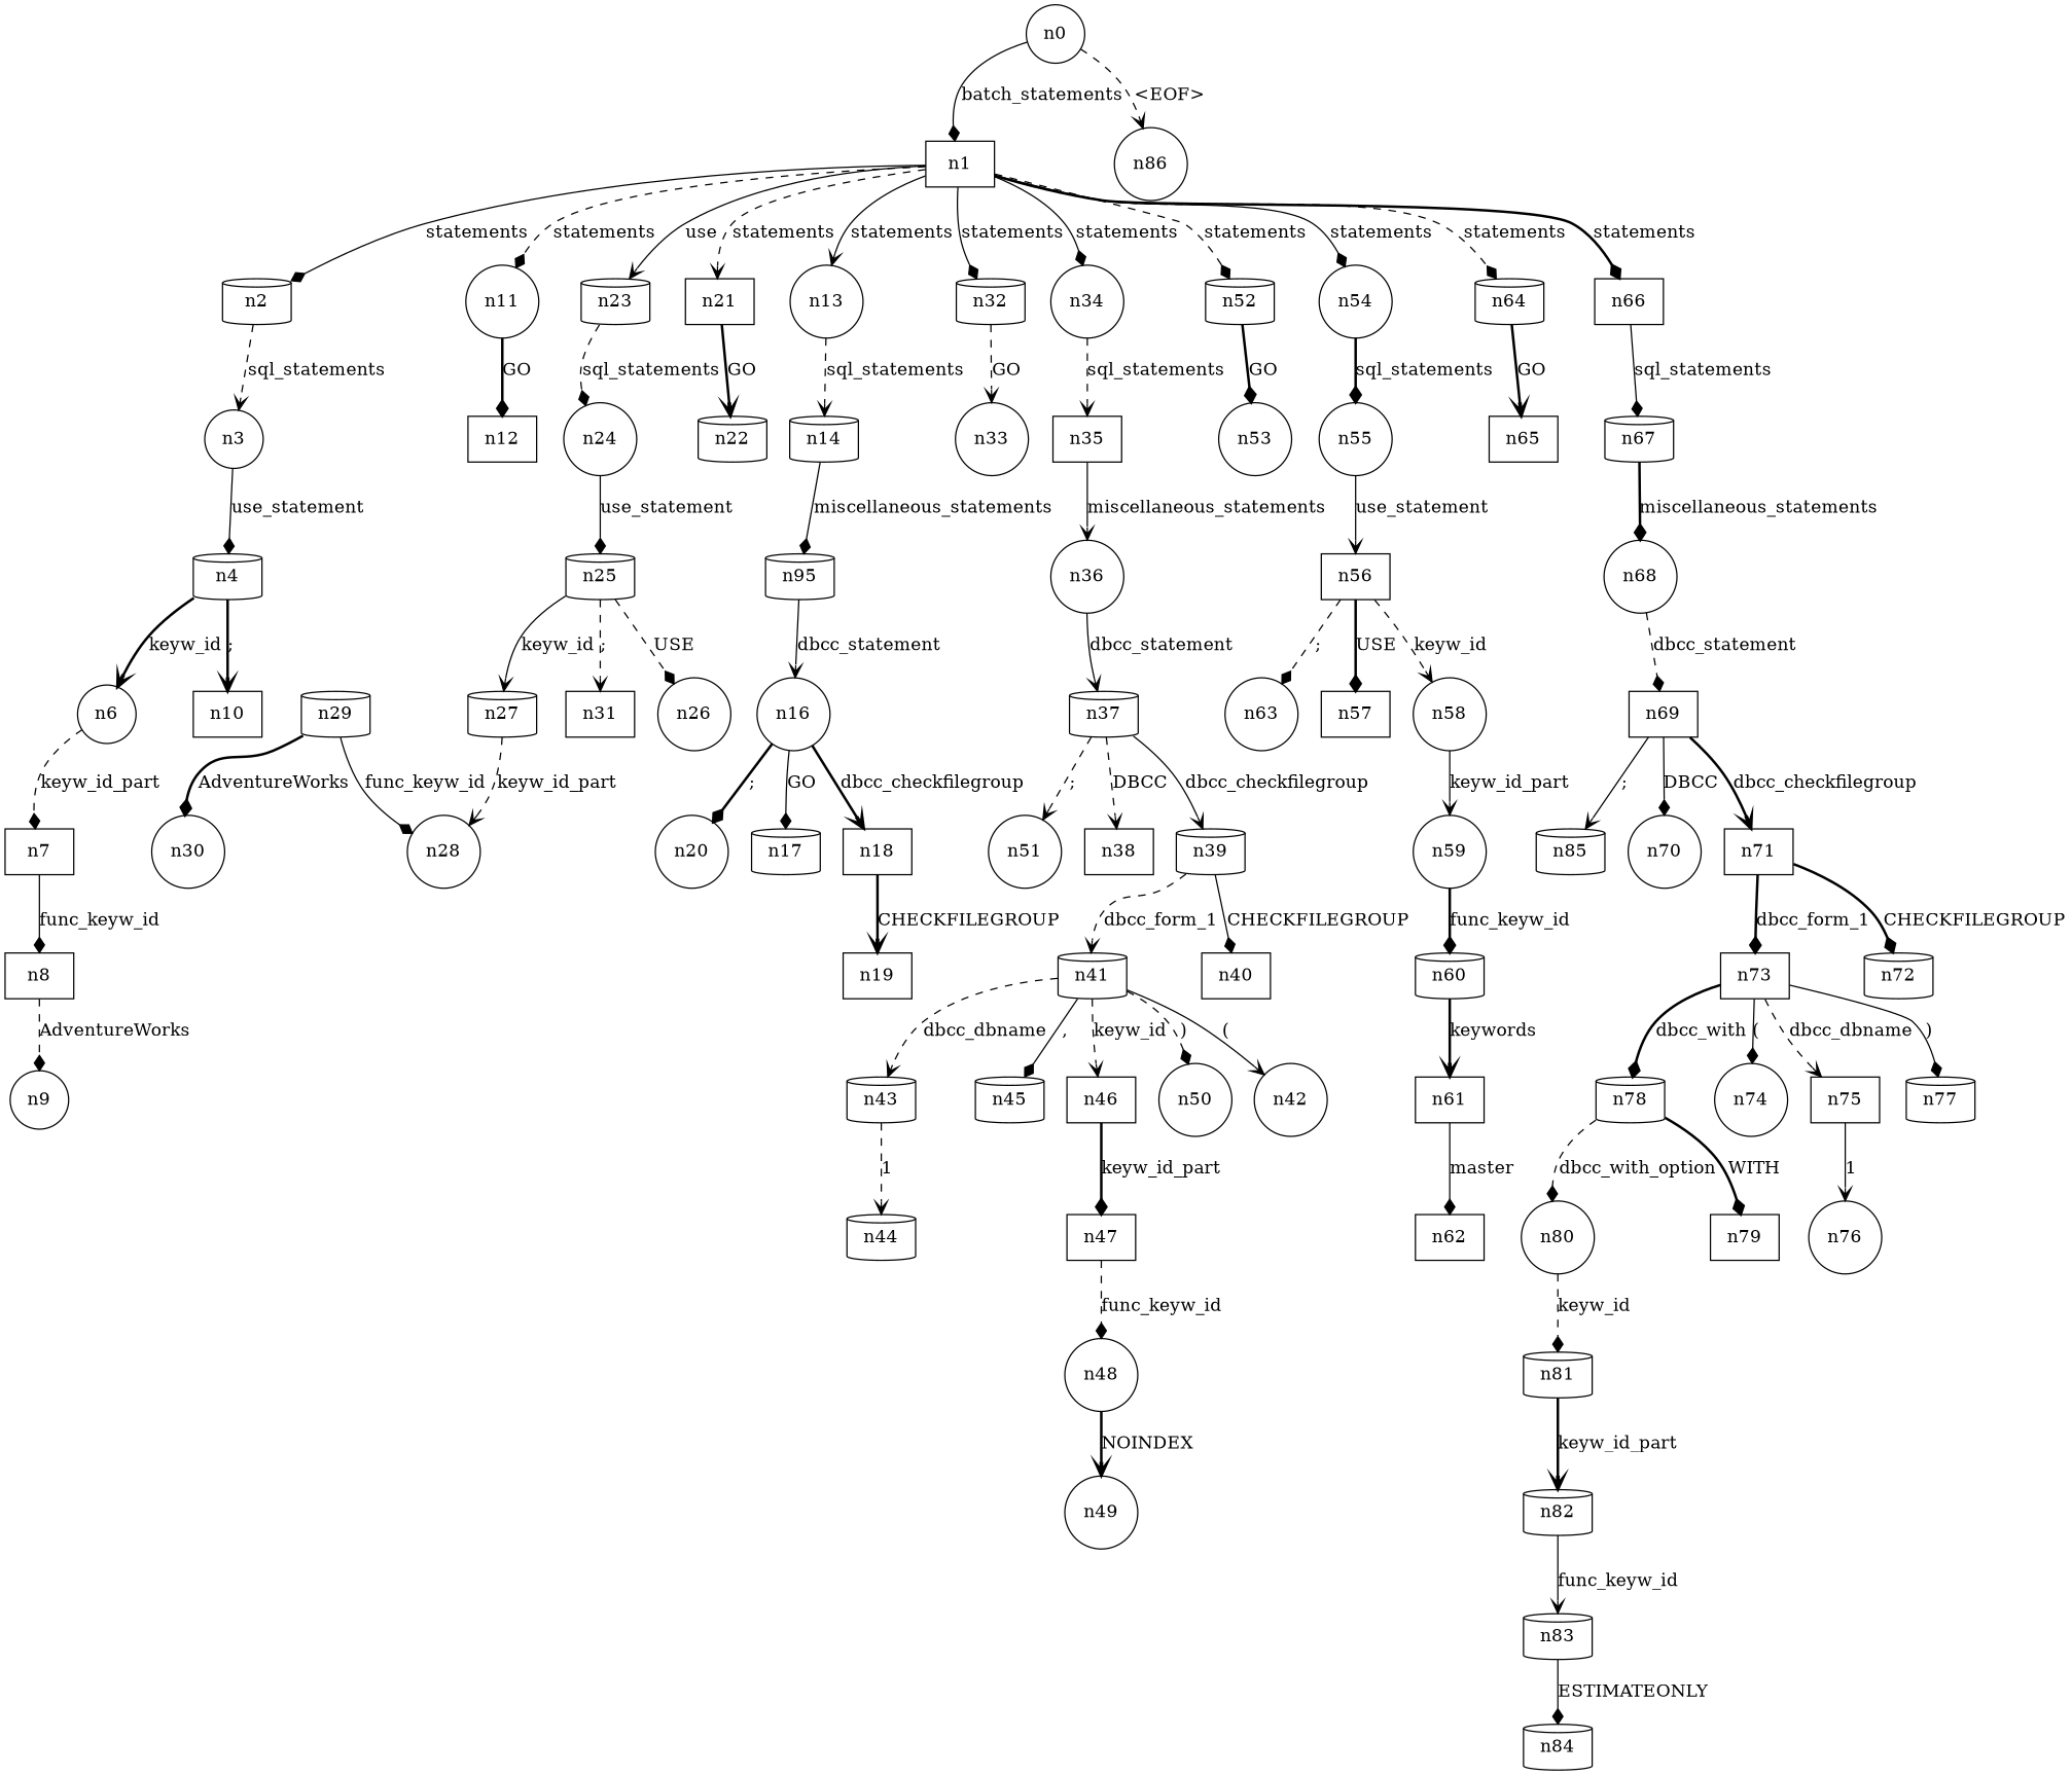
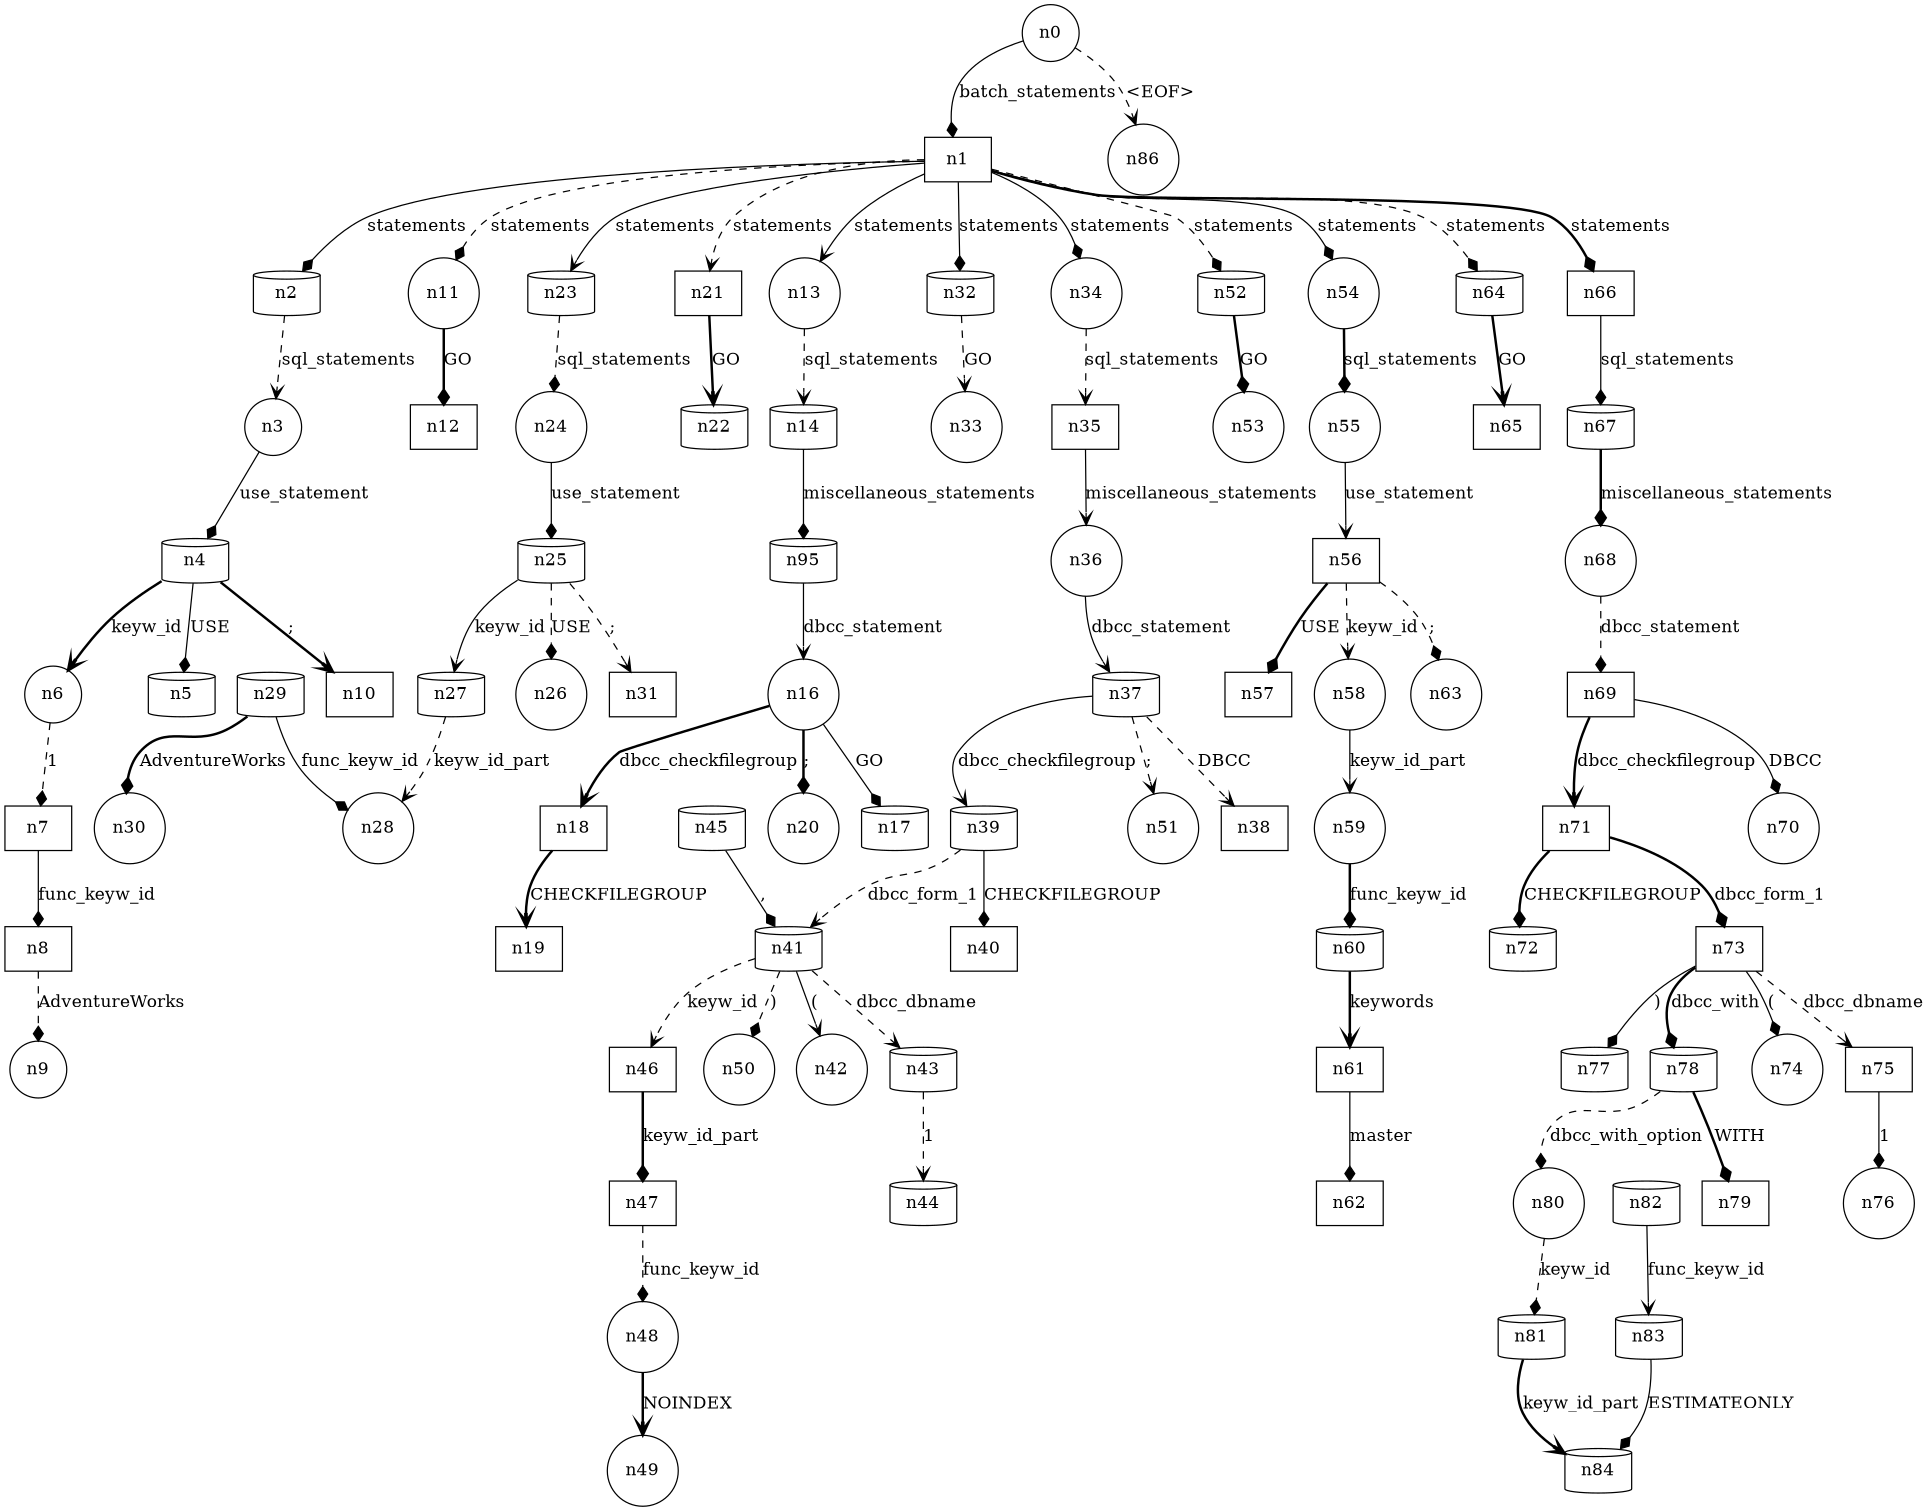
  digraph {
    node [shape=circle]
    edge [arrowhead=diamond style=solid]
    n1 [shape=box]
    n0
    n86
    n2 [shape=cylinder]
    n11
    n13
    n21 [shape=box]
    n23 [shape=cylinder]
    n32 [shape=cylinder]
    n34
    n52 [shape=cylinder]
    n54
    n64 [shape=cylinder]
    n66 [shape=box]
    n3
    n12 [shape=box]
    n14 [shape=cylinder]
    n22 [shape=cylinder]
    n24
    n33
    n35 [shape=box]
    n53
    n55
    n65 [shape=box]
    n67 [shape=cylinder]
    n4 [shape=cylinder]
+   n5 [shape=cylinder]
    n6
    n10 [shape=box]
    n7 [shape=box]
    n8 [shape=box]
    n9
    n15 [label=n95 shape=cylinder]
    n16
    n17 [shape=cylinder]
    n18 [shape=box]
    n20
    n19 [shape=box]
    n25 [shape=cylinder]
    n26
    n27 [shape=cylinder]
    n31 [shape=box]
    n28
    n29 [shape=cylinder]
    n30
    n36
    n37 [shape=cylinder]
    n38 [shape=box]
    n39 [shape=cylinder]
    n51
    n40 [shape=box]
    n41 [shape=cylinder]
    n42
    n43 [shape=cylinder]
    n45 [shape=cylinder]
    n46 [shape=box]
    n50
    n44 [shape=cylinder]
    n47 [shape=box]
    n48
    n49
    n56 [shape=box]
    n57 [shape=box]
    n58
    n63
    n59
    n60 [shape=cylinder]
    n61 [shape=box]
    n62 [shape=box]
    n68
    n69 [shape=box]
    n70
    n71 [shape=box]
-   n85 [shape=cylinder]
    n72 [shape=cylinder]
    n73 [shape=box]
    n74
    n75 [shape=box]
    n77 [shape=cylinder]
    n78 [shape=cylinder]
    n76
    n79 [shape=box]
    n80
    n81 [shape=cylinder]
    n82 [shape=cylinder]
    n83 [shape=cylinder]
    n84 [shape=cylinder]
    n1 -> n2 [label=statements]
    n1 -> n11 [label=statements style=dashed]
    n1 -> n13 [arrowhead=vee label=statements]
    n1 -> n21 [arrowhead=vee label=statements style=dashed]
-   n1 -> n23 [arrowhead=vee label=use]
+   n1 -> n23 [arrowhead=vee label=statements]
    n1 -> n32 [label=statements]
    n1 -> n34 [label=statements]
    n1 -> n52 [label=statements style=dashed]
    n1 -> n54 [label=statements]
    n1 -> n64 [label=statements style=dashed]
    n1 -> n66 [label=statements style=bold]
    n0 -> n1 [label=batch_statements]
    n0 -> n86 [arrowhead=vee label="<EOF>" style=dashed]
    n2 -> n3 [arrowhead=vee label=sql_statements style=dashed]
    n11 -> n12 [label=GO style=bold]
    n13 -> n14 [arrowhead=vee label=sql_statements style=dashed]
    n21 -> n22 [arrowhead=vee label=GO style=bold]
    n23 -> n24 [label=sql_statements style=dashed]
    n32 -> n33 [arrowhead=vee label=GO style=dashed]
    n34 -> n35 [arrowhead=vee label=sql_statements style=dashed]
    n52 -> n53 [label=GO style=bold]
    n54 -> n55 [label=sql_statements style=bold]
    n64 -> n65 [arrowhead=vee label=GO style=bold]
    n66 -> n67 [label=sql_statements]
    n3 -> n4 [label=use_statement]
    n14 -> n15 [label=miscellaneous_statements]
    n24 -> n25 [label=use_statement]
    n35 -> n36 [arrowhead=vee label=miscellaneous_statements]
    n55 -> n56 [arrowhead=vee label=use_statement]
    n67 -> n68 [label=miscellaneous_statements style=bold]
+   n4 -> n5 [label=USE]
    n4 -> n6 [arrowhead=vee label=keyw_id style=bold]
    n4 -> n10 [arrowhead=vee label=";" style=bold]
-   n6 -> n7 [label=keyw_id_part style=dashed]
+   n6 -> n7 [label=1 style=dashed]
    n7 -> n8 [label=func_keyw_id]
    n8 -> n9 [label=AdventureWorks style=dashed]
    n15 -> n16 [arrowhead=vee label=dbcc_statement]
    n16 -> n17 [label=GO]
    n16 -> n18 [arrowhead=vee label=dbcc_checkfilegroup style=bold]
    n16 -> n20 [label=";" style=bold]
    n18 -> n19 [arrowhead=vee label=CHECKFILEGROUP style=bold]
    n25 -> n26 [label=USE style=dashed]
    n25 -> n27 [arrowhead=vee label=keyw_id]
    n25 -> n31 [arrowhead=vee label=";" style=dashed]
    n27 -> n28 [arrowhead=vee label=keyw_id_part style=dashed]
    n29 -> n28 [label=func_keyw_id]
    n29 -> n30 [label=AdventureWorks style=bold]
    n36 -> n37 [arrowhead=vee label=dbcc_statement]
    n37 -> n38 [arrowhead=vee label=DBCC style=dashed]
    n37 -> n39 [arrowhead=vee label=dbcc_checkfilegroup]
    n37 -> n51 [arrowhead=vee label=";" style=dashed]
    n39 -> n40 [label=CHECKFILEGROUP]
    n39 -> n41 [arrowhead=vee label=dbcc_form_1 style=dashed]
    n41 -> n42 [arrowhead=vee label="("]
    n41 -> n43 [arrowhead=vee label=dbcc_dbname style=dashed]
-   n41 -> n45 [label=","]
+   n45 -> n41 [label=","]
    n41 -> n46 [arrowhead=vee label=keyw_id style=dashed]
    n41 -> n50 [label=")" style=dashed]
    n43 -> n44 [arrowhead=vee label=1 style=dashed]
    n46 -> n47 [label=keyw_id_part style=bold]
    n47 -> n48 [label=func_keyw_id style=dashed]
    n48 -> n49 [arrowhead=vee label=NOINDEX style=bold]
    n56 -> n57 [label=USE style=bold]
    n56 -> n58 [arrowhead=vee label=keyw_id style=dashed]
    n56 -> n63 [label=";" style=dashed]
    n58 -> n59 [arrowhead=vee label=keyw_id_part]
    n59 -> n60 [label=func_keyw_id style=bold]
    n60 -> n61 [arrowhead=vee label=keywords style=bold]
    n61 -> n62 [label=master]
    n68 -> n69 [label=dbcc_statement style=dashed]
    n69 -> n70 [label=DBCC]
    n69 -> n71 [arrowhead=vee label=dbcc_checkfilegroup style=bold]
-   n69 -> n85 [arrowhead=vee label=";"]
    n71 -> n72 [label=CHECKFILEGROUP style=bold]
    n71 -> n73 [label=dbcc_form_1 style=bold]
    n73 -> n74 [label="("]
    n73 -> n75 [arrowhead=vee label=dbcc_dbname style=dashed]
    n73 -> n77 [label=")"]
    n73 -> n78 [label=dbcc_with style=bold]
-   n75 -> n76 [arrowhead=vee label=1]
+   n75 -> n76 [label=1]
    n78 -> n79 [label=WITH style=bold]
    n78 -> n80 [label=dbcc_with_option style=dashed]
    n80 -> n81 [label=keyw_id style=dashed]
-   n81 -> n82 [arrowhead=vee label=keyw_id_part style=bold]
+   n81 -> n84 [arrowhead=vee label=keyw_id_part style=bold]
    n82 -> n83 [arrowhead=vee label=func_keyw_id]
    n83 -> n84 [label=ESTIMATEONLY]
  }
